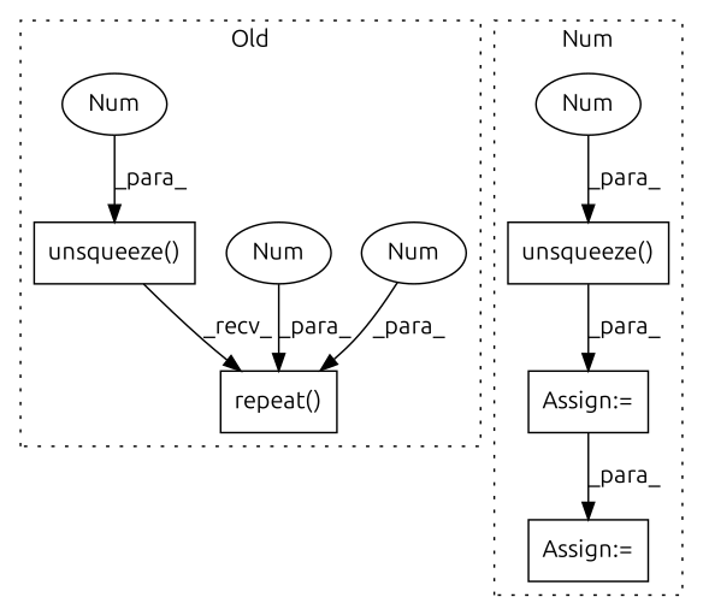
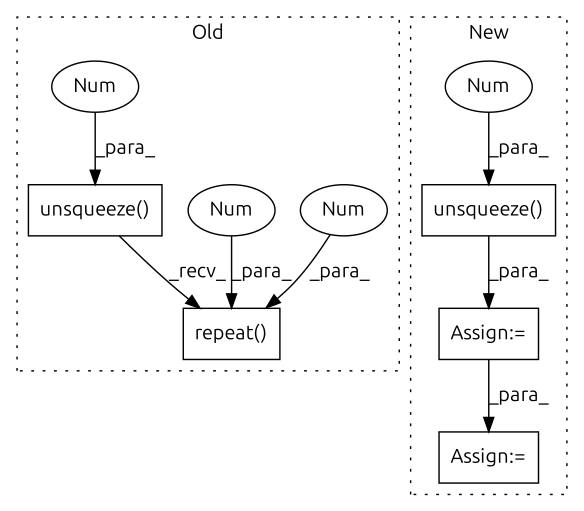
  digraph {
    fontname=Ubuntu
    node [a=76 l=1 shape=box fontname=Ubuntu]
    edge [fontname=Ubuntu]
    n1 [a=75 l="40,1" label="repeat()" s="4735,4782"]
    n2 [label=Num s=4778 shape=ellipse]
    n3 [label=Num s=4775 shape=ellipse]
    n4 [a=75 l="30,1" label="unsqueeze()" s="4735,4766"]
    n5 [label=Num s=4765 shape=ellipse]
    n6 [a=75 l="18,1" label="unsqueeze()" s="3873,3892"]
    n7 [label=Num s=3891 shape=ellipse]
    n8 [a=68 l=3 label="Assign:=" s=3957]
    n9 [a=68 l=12 label="Assign:=" s=4050]
    subgraph cluster_1 {
      label=Old
      style=dotted
      n1
      n2
      n3
      n4
      n5
    }
    subgraph cluster_2 {
-     label=Num
+     label=New
      style=dotted
      n6
      n7
      n8
      n9
    }
    n2 -> n1 [label=_para_]
    n3 -> n1 [label=_para_]
    n4 -> n1 [label=_recv_]
    n5 -> n4 [label=_para_]
    n6 -> n8 [label=_para_]
    n7 -> n6 [label=_para_]
    n8 -> n9 [label=_para_]
  }
